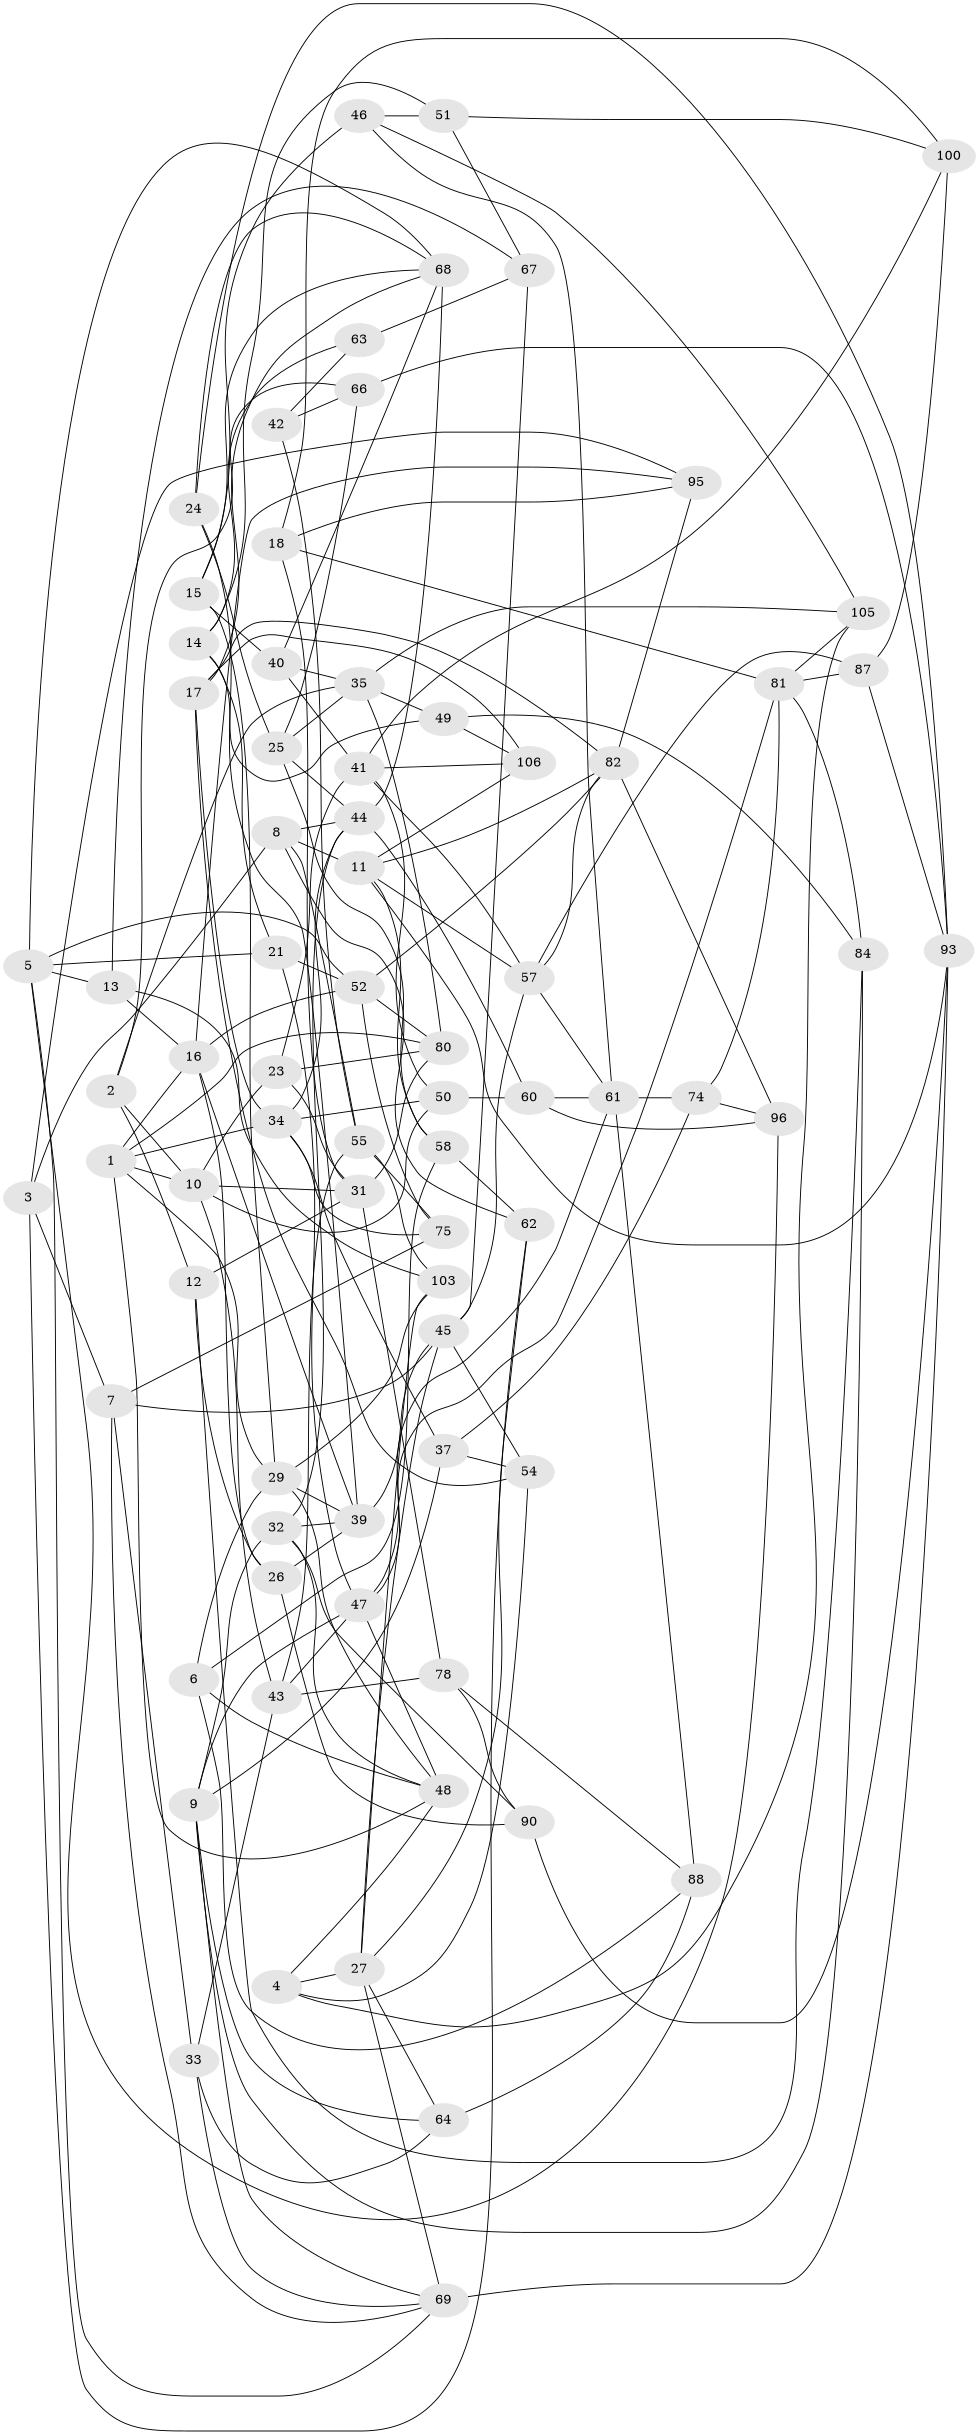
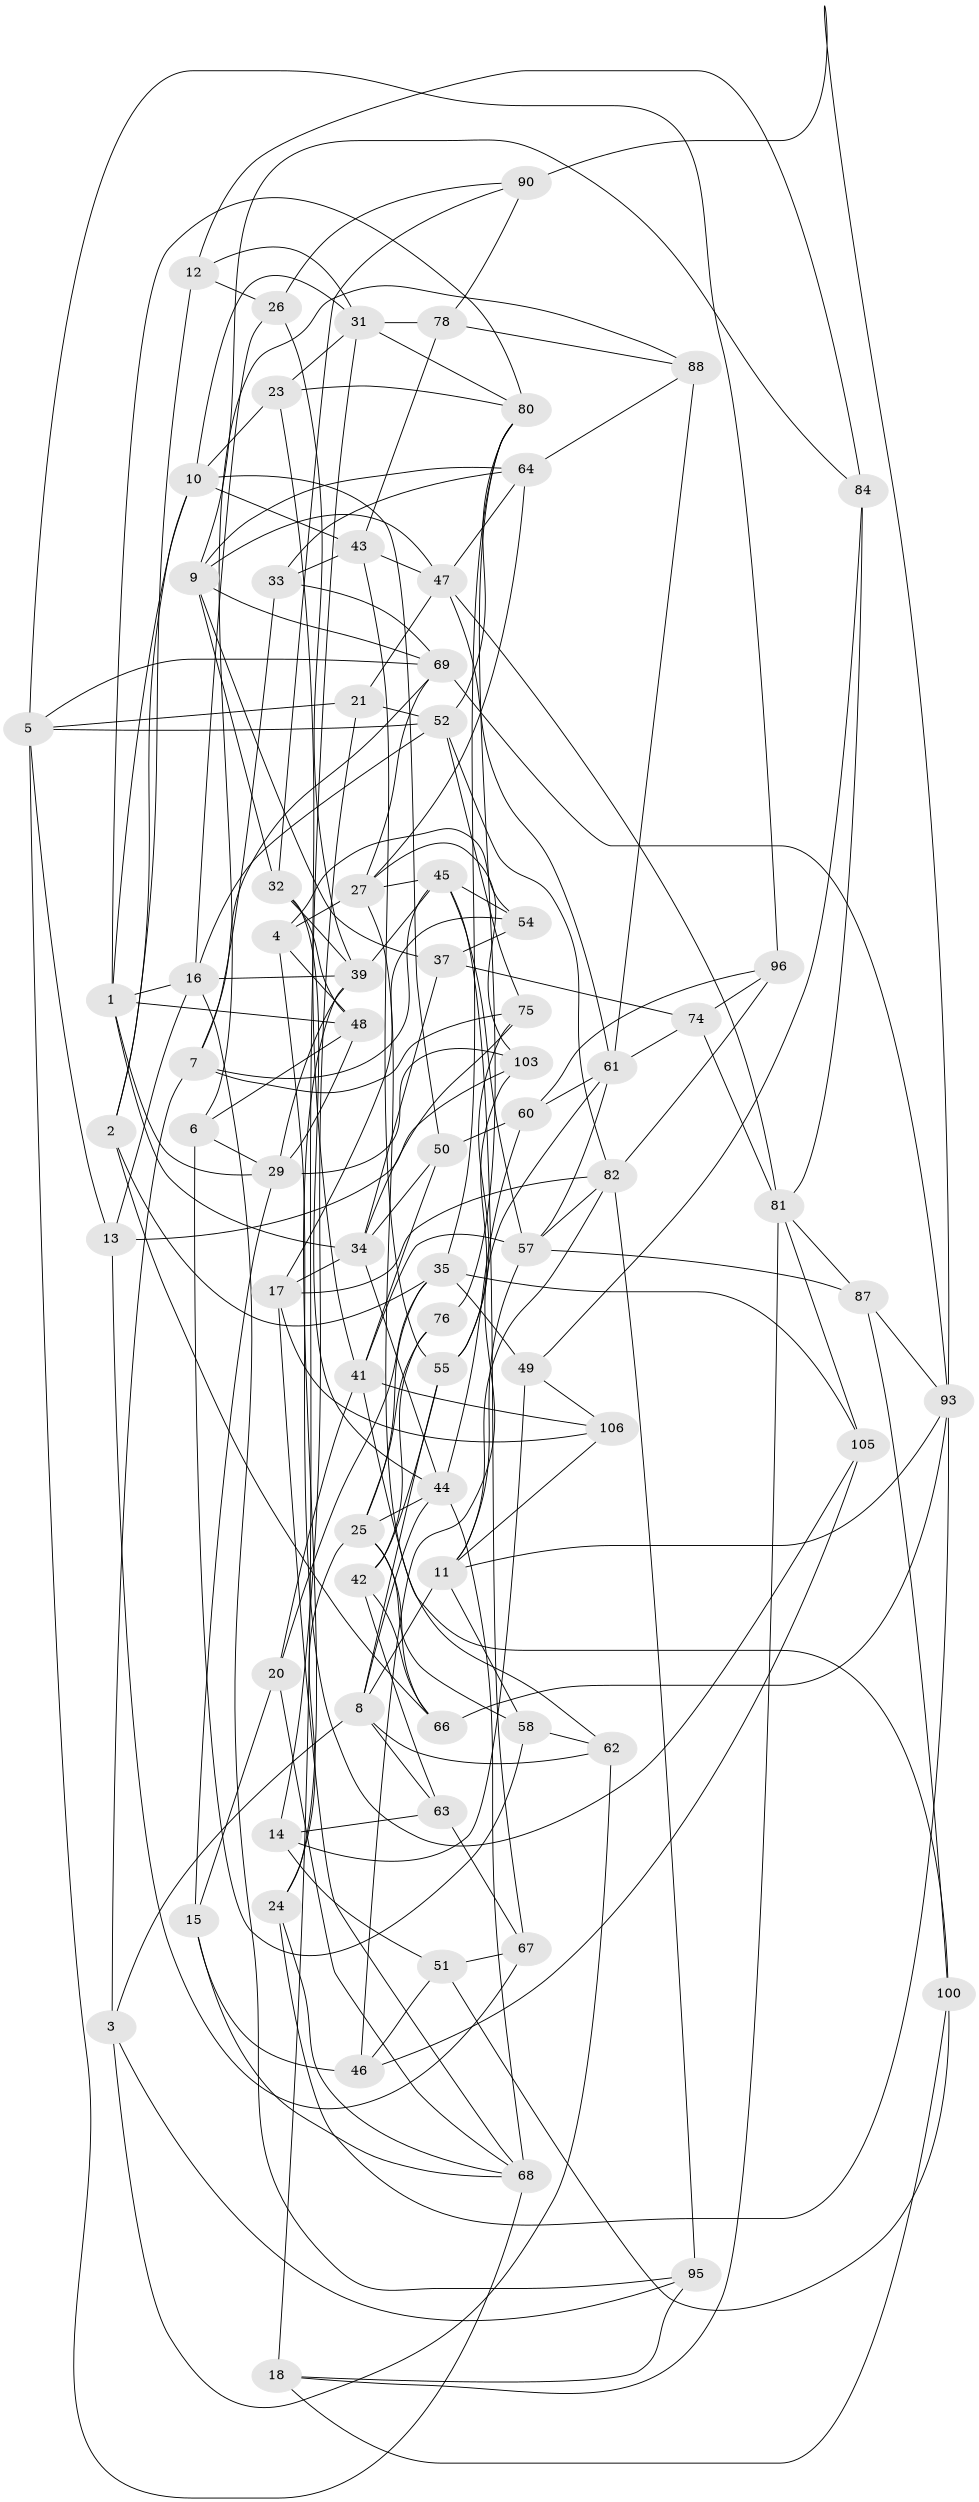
  graph {
    rankdir=LR
    node [color=gray90 style=filled]
    1 [super="+19"]
    10 [super="+98"]
    16 [super="+38"]
    29 [super="+56"]
    34 [super="+73"]
    48 [super="+65"]
    80 [super="+85"]
    23
    31 [super="+101"]
    43 [super="+91"]
    50
    95
    52 [super="+94"]
    26
    39 [super="+102"]
    103
    75
    44 [super="+86"]
    37
    2
    12
    35 [super="+104"]
    66
    84
    105
    49
    93 [super="+108"]
    7 [super="+22"]
    69 [super="+92"]
    33
    45 [super="+53"]
    3
    8 [super="+70"]
    62
    11 [super="+89"]
    55 [super="+59"]
    63
    27 [super="+40"]
    64
    4
    54
    5 [super="+99"]
    13
    21
    68 [super="+97"]
    96
    67
    47 [super="+109"]
    82 [super="+107"]
    6
    58
    88
    17 [super="+30"]
    106
    57 [super="+71"]
    60
    9 [super="+72"]
    32 [super="+36"]
    90
    74
    81 [super="+83"]
    61 [super="+79"]
    41 [super="+77"]
    78
    87
    14
    51
    100
    15
-   20 [label=40]
+   20
    46
    18
    25 [super="+28"]
+   76
    24
    42
    1 -- 10
    1 -- 16
    1 -- 29
    1 -- 34
    1 -- 48
    1 -- 80
    10 -- 23
    10 -- 31
    10 -- 43
    10 -- 50
    16 -- 95
    16 -- 52
    16 -- 26
    16 -- 39
    29 -- 48
    29 -- 39
    29 -- 103
    34 -- 50
    34 -- 75
    34 -- 44
    34 -- 37
    23 -- 80
    23 -- 31
    23 -- 41
    31 -- 80
    31 -- 78
    43 -- 55
    43 -- 47
    43 -- 78
    50 -- 60
    52 -- 80
    52 -- 75
    52 -- 82
    26 -- 39
    26 -- 90
    39 -- 45
    44 -- 68
    44 -- 60
    37 -- 54
    37 -- 74
    2 -- 10
    2 -- 12
    2 -- 35
    2 -- 66
    12 -- 31
    12 -- 26
    12 -- 84
    35 -- 80
    35 -- 105
    35 -- 49
    66 -- 93
    49 -- 84
    49 -- 106
    7 -- 75
    7 -- 69
    7 -- 33
    7 -- 45
    69 -- 93
    33 -- 43
    33 -- 69
    33 -- 64
    45 -- 54
    45 -- 67
    45 -- 57
    3 -- 95
    3 -- 7
    3 -- 8
    3 -- 62
    8 -- 44
    8 -- 62
    8 -- 11
    8 -- 55
+   8 -- 63
    11 -- 93
    11 -- 82
    11 -- 58
    11 -- 106
    11 -- 57
    55 -- 103
    55 -- 75
    63 -- 67
    27 -- 103
    27 -- 69
    27 -- 45
    27 -- 62
    27 -- 64
    64 -- 88
    4 -- 48
    4 -- 105
    4 -- 27
    4 -- 54
    5 -- 52
    5 -- 69
    5 -- 13
    5 -- 21
    5 -- 68
    5 -- 96
    13 -- 16
    13 -- 103
    13 -- 67
    21 -- 52
    21 -- 47
-   47 -- 48
+   47 -- 64
    47 -- 81
    47 -- 61
    82 -- 95
    82 -- 96
    6 -- 29
    6 -- 48
    6 -- 58
    6 -- 88
    58 -- 62
    17 -- 34
    17 -- 54
    17 -- 68
    17 -- 82
    17 -- 106
    57 -- 82
    57 -- 61
    57 -- 87
    60 -- 96
    60 -- 61
    9 -- 37
    9 -- 84
    9 -- 69
    9 -- 64
    9 -- 47
    9 -- 32
    32 -- 48
    32 -- 39
    32 -- 44
    32 -- 90
    90 -- 93
    74 -- 96
    74 -- 81
    81 -- 84
    81 -- 105
    81 -- 87
    61 -- 88
    61 -- 74
    41 -- 50
    41 -- 106
    41 -- 57
    41 -- 100
    78 -- 88
    78 -- 90
    87 -- 93
    87 -- 100
    14 -- 49
    14 -- 63
    14 -- 21
    14 -- 51
    51 -- 67
    51 -- 100
    15 -- 29
    15 -- 68
    15 -- 20
    15 -- 46
    20 -- 35
    20 -- 68
    20 -- 41
    46 -- 105
    46 -- 61
    46 -- 51
    18 -- 31
    18 -- 95
    18 -- 81
    18 -- 100
    25 -- 44
    25 -- 35
    25 -- 66
    25 -- 58
+   25 -- 76
+   76 -- 80
    24 -- 39
    24 -- 93
    24 -- 68
    24 -- 25
    42 -- 66
    42 -- 55
    42 -- 63
+   42 -- 76
  }
